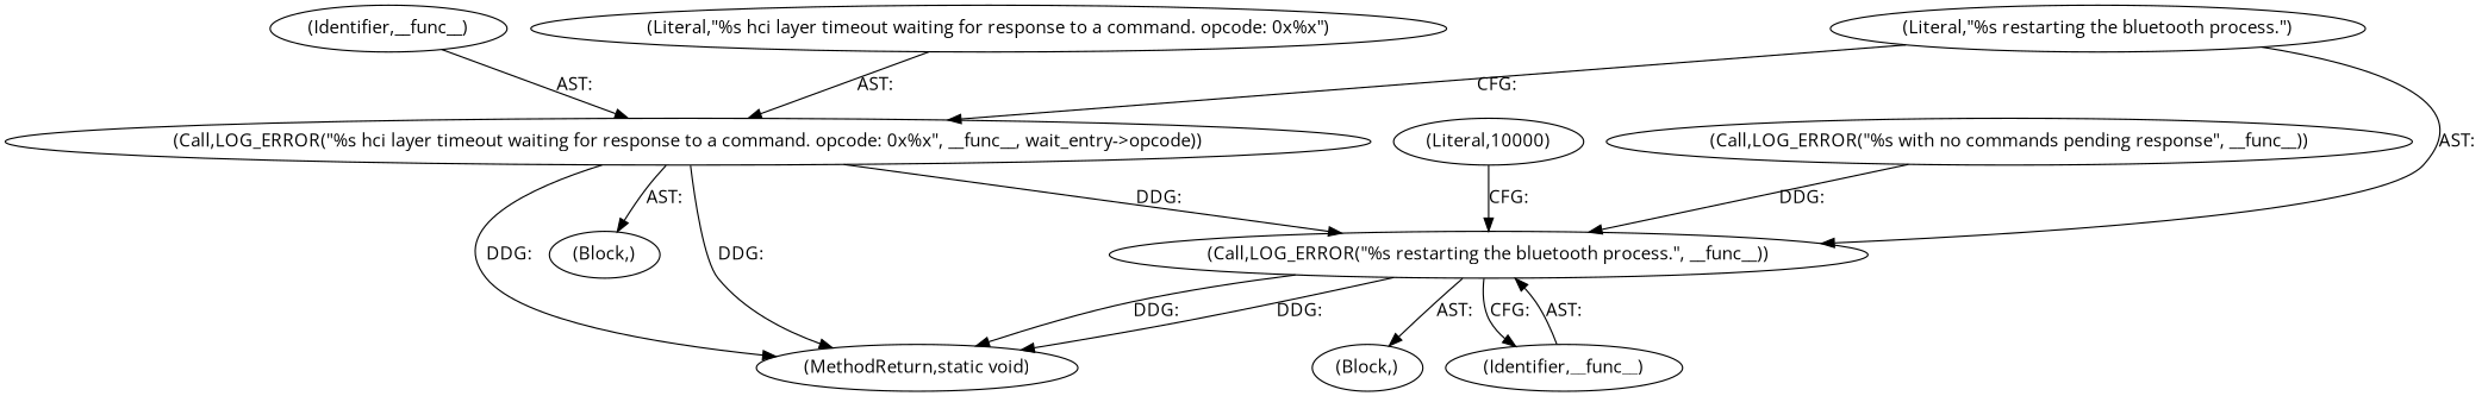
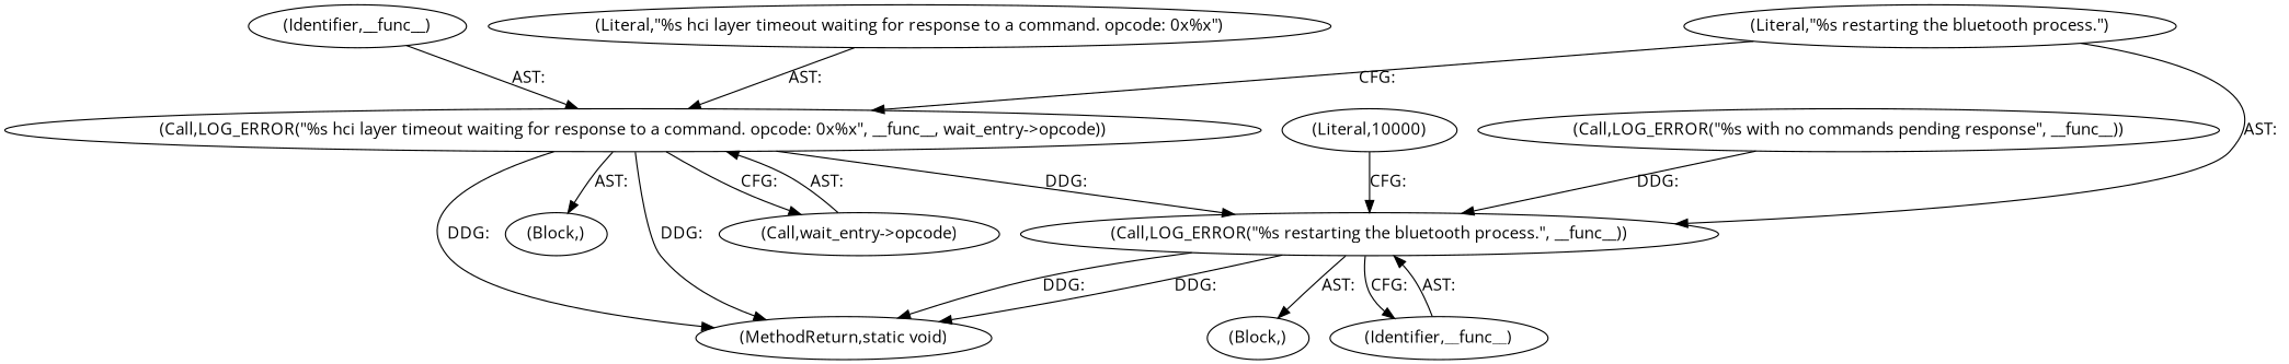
  digraph {
    fontname="Open Sans"
    node [fontname="Open Sans"]
    edge [fontname="Open Sans"]
    n1 [label="(Call,LOG_ERROR(\"%s hci layer timeout waiting for response to a command. opcode: 0x%x\", __func__, wait_entry->opcode))"]
    n2 [label="(Call,LOG_ERROR(\"%s restarting the bluetooth process.\", __func__))"]
    n3 [label="(MethodReturn,static void)"]
+   n4 [label="(Call,wait_entry->opcode)"]
    n5 [label="(Block,)"]
    n6 [label="(Identifier,__func__)"]
    n7 [label="(Block,)"]
    n8 [label="(Literal,\"%s restarting the bluetooth process.\")"]
    n9 [label="(Literal,10000)"]
    n10 [label="(Call,LOG_ERROR(\"%s with no commands pending response\", __func__))"]
    n11 [label="(Identifier,__func__)"]
    n12 [label="(Literal,\"%s hci layer timeout waiting for response to a command. opcode: 0x%x\")"]
    n1 -> n2 [label="DDG: "]
    n1 -> n3 [label="DDG: "]
    n1 -> n3 [label="DDG: "]
+   n1 -> n4 [label="CFG: "]
    n1 -> n5 [label="AST: "]
    n2 -> n3 [label="DDG: "]
    n2 -> n3 [label="DDG: "]
    n2 -> n6 [label="CFG: "]
    n2 -> n7 [label="AST: "]
+   n4 -> n1 [label="AST: "]
    n6 -> n2 [label="AST: "]
    n8 -> n1 [label="CFG: "]
    n8 -> n2 [label="AST: "]
    n9 -> n2 [label="CFG: "]
    n10 -> n2 [label="DDG: "]
    n11 -> n1 [label="AST: "]
    n12 -> n1 [label="AST: "]
  }
